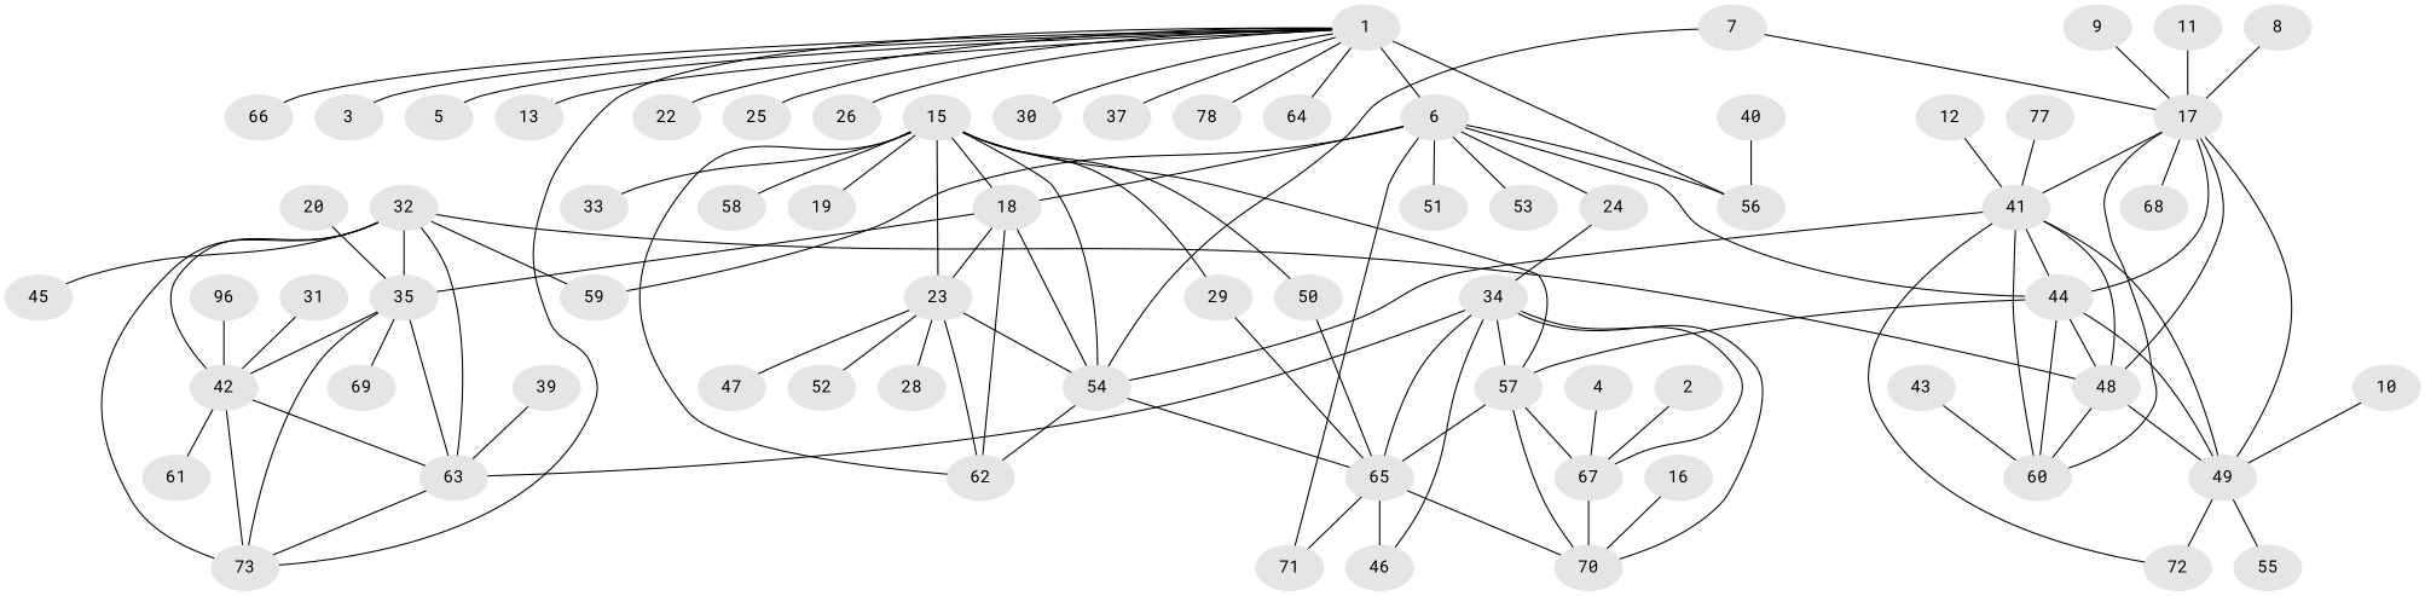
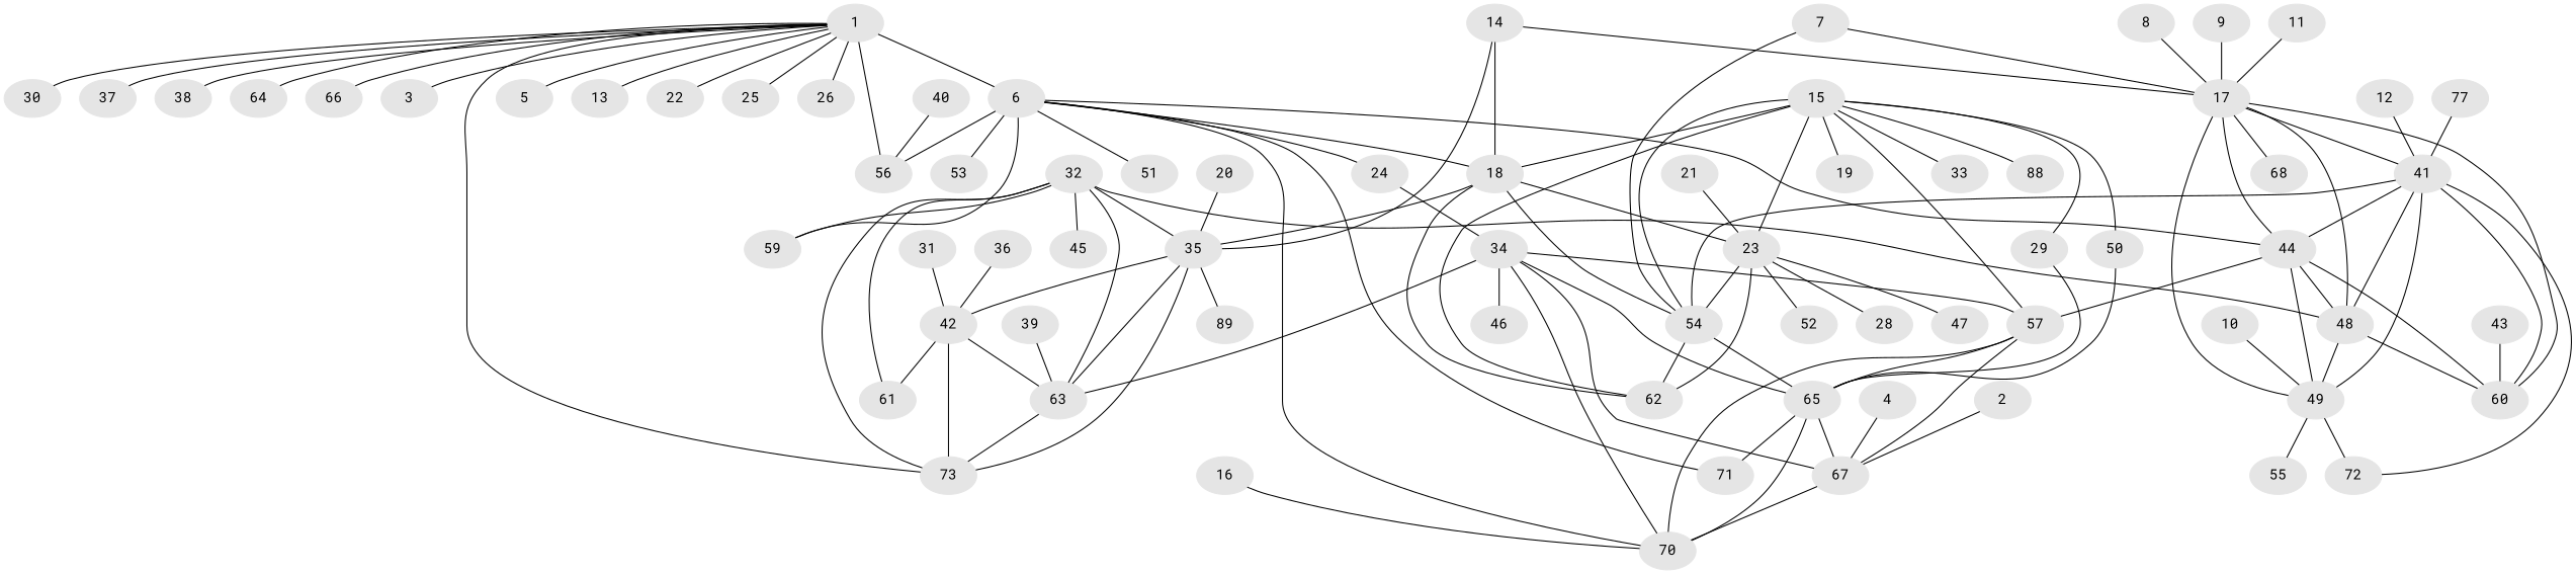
  graph {
    fontname="Roboto Mono"
    node [color=gray90 fontname="Roboto Mono" style=filled]
    edge [fontname="Roboto Mono" weight=1.0]
    1
    3
    5
    6
    13
    22
    25
    26
    30
    37
-   38 [label=78]
+   38
    56
    64
    66
    73
    18
    24
    44
    51
    53
    59
    70
    71
    2
    67
    4
    54
    35
    23
    62
    34
    49
    57
    48
    60
    7
    17
    41
    68
    65
    8
    9
    10
    72
    55
    11
    12
+   14
    42
    63
-   69
+   69 [label=89]
    15
    19
    29
    33
    50
-   58
+   58 [label=88]
    28
    47
    52
    16
    20
+   21
    46
    n65 [label=77]
    31
    61
    32
    45
-   36 [label=96]
+   36
    39
    40
    43
    1 -- 3
    1 -- 5
    1 -- 6 [weight=8.0]
    1 -- 13
    1 -- 22
    1 -- 25
    1 -- 26
    1 -- 30
    1 -- 37
    1 -- 38
    1 -- 56 [weight=4.0]
    1 -- 64
    1 -- 66
    1 -- 73
    6 -- 56 [weight=2.0]
    6 -- 18
    6 -- 24
    6 -- 44
    6 -- 51
    6 -- 53
    6 -- 59
+   6 -- 70 [weight=2.0]
    6 -- 71
    18 -- 54
    18 -- 35
    18 -- 23 [weight=2.0]
    18 -- 62 [weight=2.0]
    24 -- 34
    44 -- 49 [weight=2.0]
    44 -- 57
    44 -- 48
    44 -- 60
    2 -- 67
    67 -- 70 [weight=2.0]
    4 -- 67
    54 -- 62 [weight=2.0]
    54 -- 65
    35 -- 73 [weight=2.0]
    35 -- 42
    35 -- 63
    35 -- 69
    23 -- 54 [weight=2.0]
    23 -- 62 [weight=4.0]
    23 -- 28
    23 -- 47
    23 -- 52
    34 -- 70
    34 -- 67 [weight=2.0]
    34 -- 57
    34 -- 65 [weight=2.0]
    34 -- 63
    34 -- 46
    49 -- 72 [weight=2.0]
    49 -- 55
    57 -- 70
    57 -- 67 [weight=2.0]
    57 -- 65 [weight=2.0]
    48 -- 49 [weight=2.0]
    48 -- 60
    7 -- 54
    7 -- 17
    17 -- 44
    17 -- 49 [weight=2.0]
    17 -- 48
    17 -- 60
    17 -- 41
    17 -- 68
    41 -- 44
    41 -- 54
    41 -- 49 [weight=2.0]
    41 -- 48
    41 -- 60
    41 -- 72
    65 -- 70 [weight=2.0]
    65 -- 71
-   65 -- 46 [weight=4.0]
+   65 -- 67 [weight=4.0]
    8 -- 17
    9 -- 17
    10 -- 49
    11 -- 17
    12 -- 41
+   14 -- 18
+   14 -- 35
+   14 -- 17
    42 -- 73 [weight=2.0]
    42 -- 63
    42 -- 61
    63 -- 73 [weight=2.0]
    15 -- 18
    15 -- 54
    15 -- 23 [weight=2.0]
    15 -- 62 [weight=2.0]
    15 -- 57
    15 -- 19
    15 -- 29
    15 -- 33
    15 -- 50
    15 -- 58
    29 -- 65
    50 -- 65
    16 -- 70
    20 -- 35
+   21 -- 23
    n65 -- 41
    31 -- 42
    32 -- 73 [weight=4.0]
    32 -- 59
    32 -- 35 [weight=2.0]
    32 -- 48 [weight=2.0]
-   32 -- 42 [weight=2.0]
+   32 -- 61 [weight=2.0]
    32 -- 63 [weight=2.0]
    32 -- 45
    36 -- 42
    39 -- 63
    40 -- 56
    43 -- 60
  }
